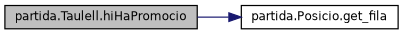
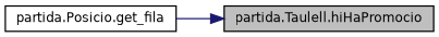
  digraph {
    rankdir=LR
    node [color=black fontname=Helvetica fontsize=10 shape=record style=filled]
    n1 [fillcolor=grey75 fontcolor=black height=0.2 label="partida.Taulell.hiHaPromocio" width=0.4]
    n2 [fillcolor=white height=0.2 label="partida.Posicio.get_fila" width=0.4]
-   n1 -> n2 [color=midnightblue fontname=Helvetica fontsize=10 labelfontname=Helvetica labelfontsize=10 style=solid]
+   n2 -> n1 [color=midnightblue fontname=Helvetica fontsize=10 labelfontname=Helvetica labelfontsize=10 style=solid]
  }
